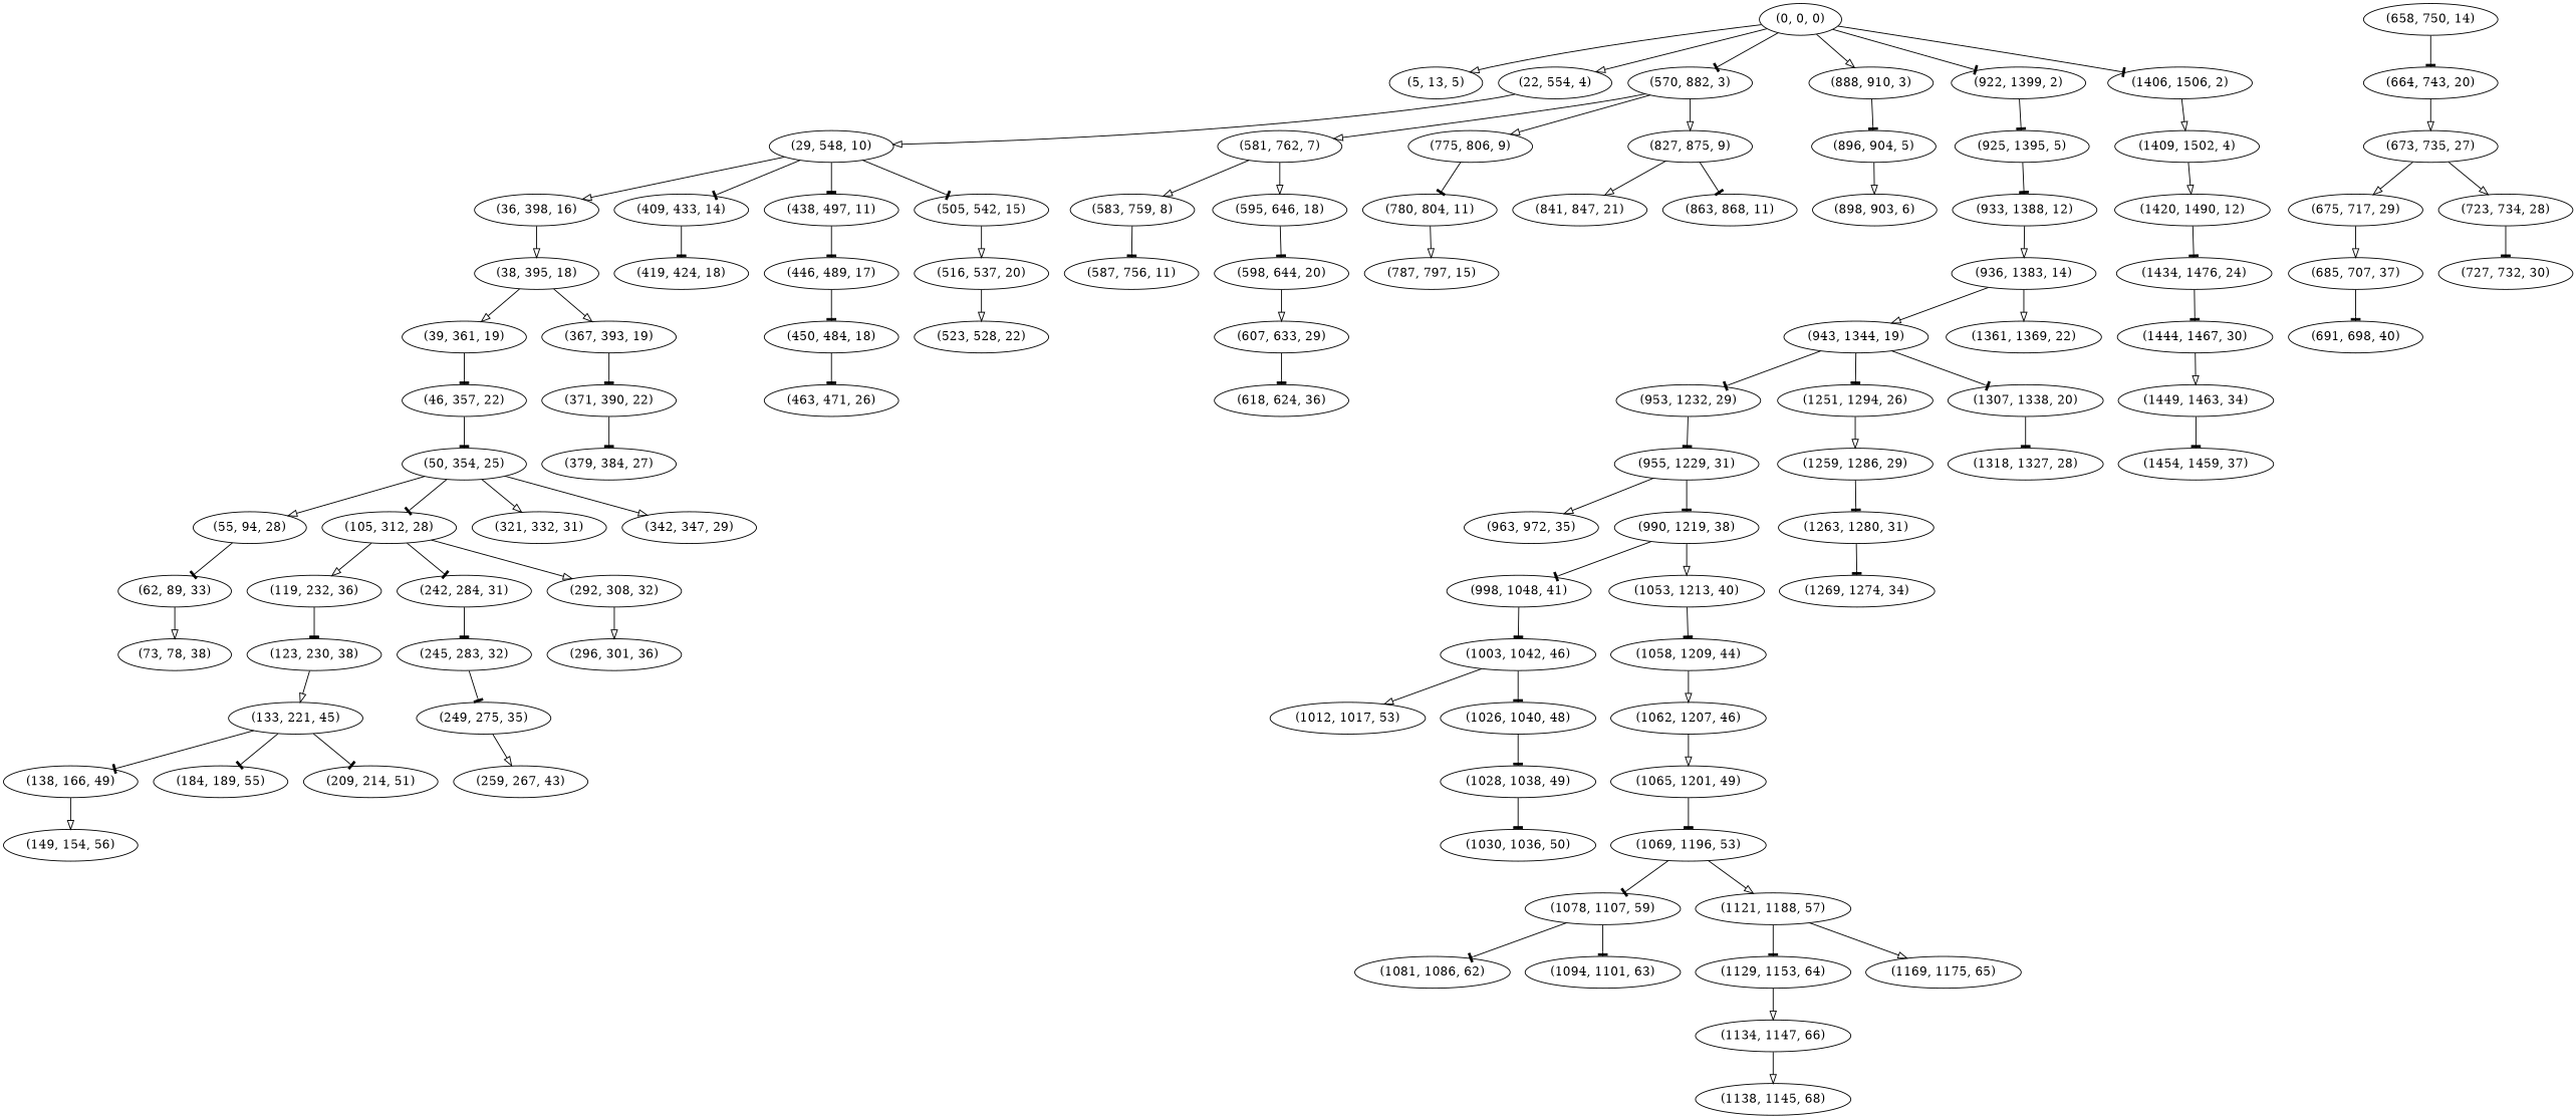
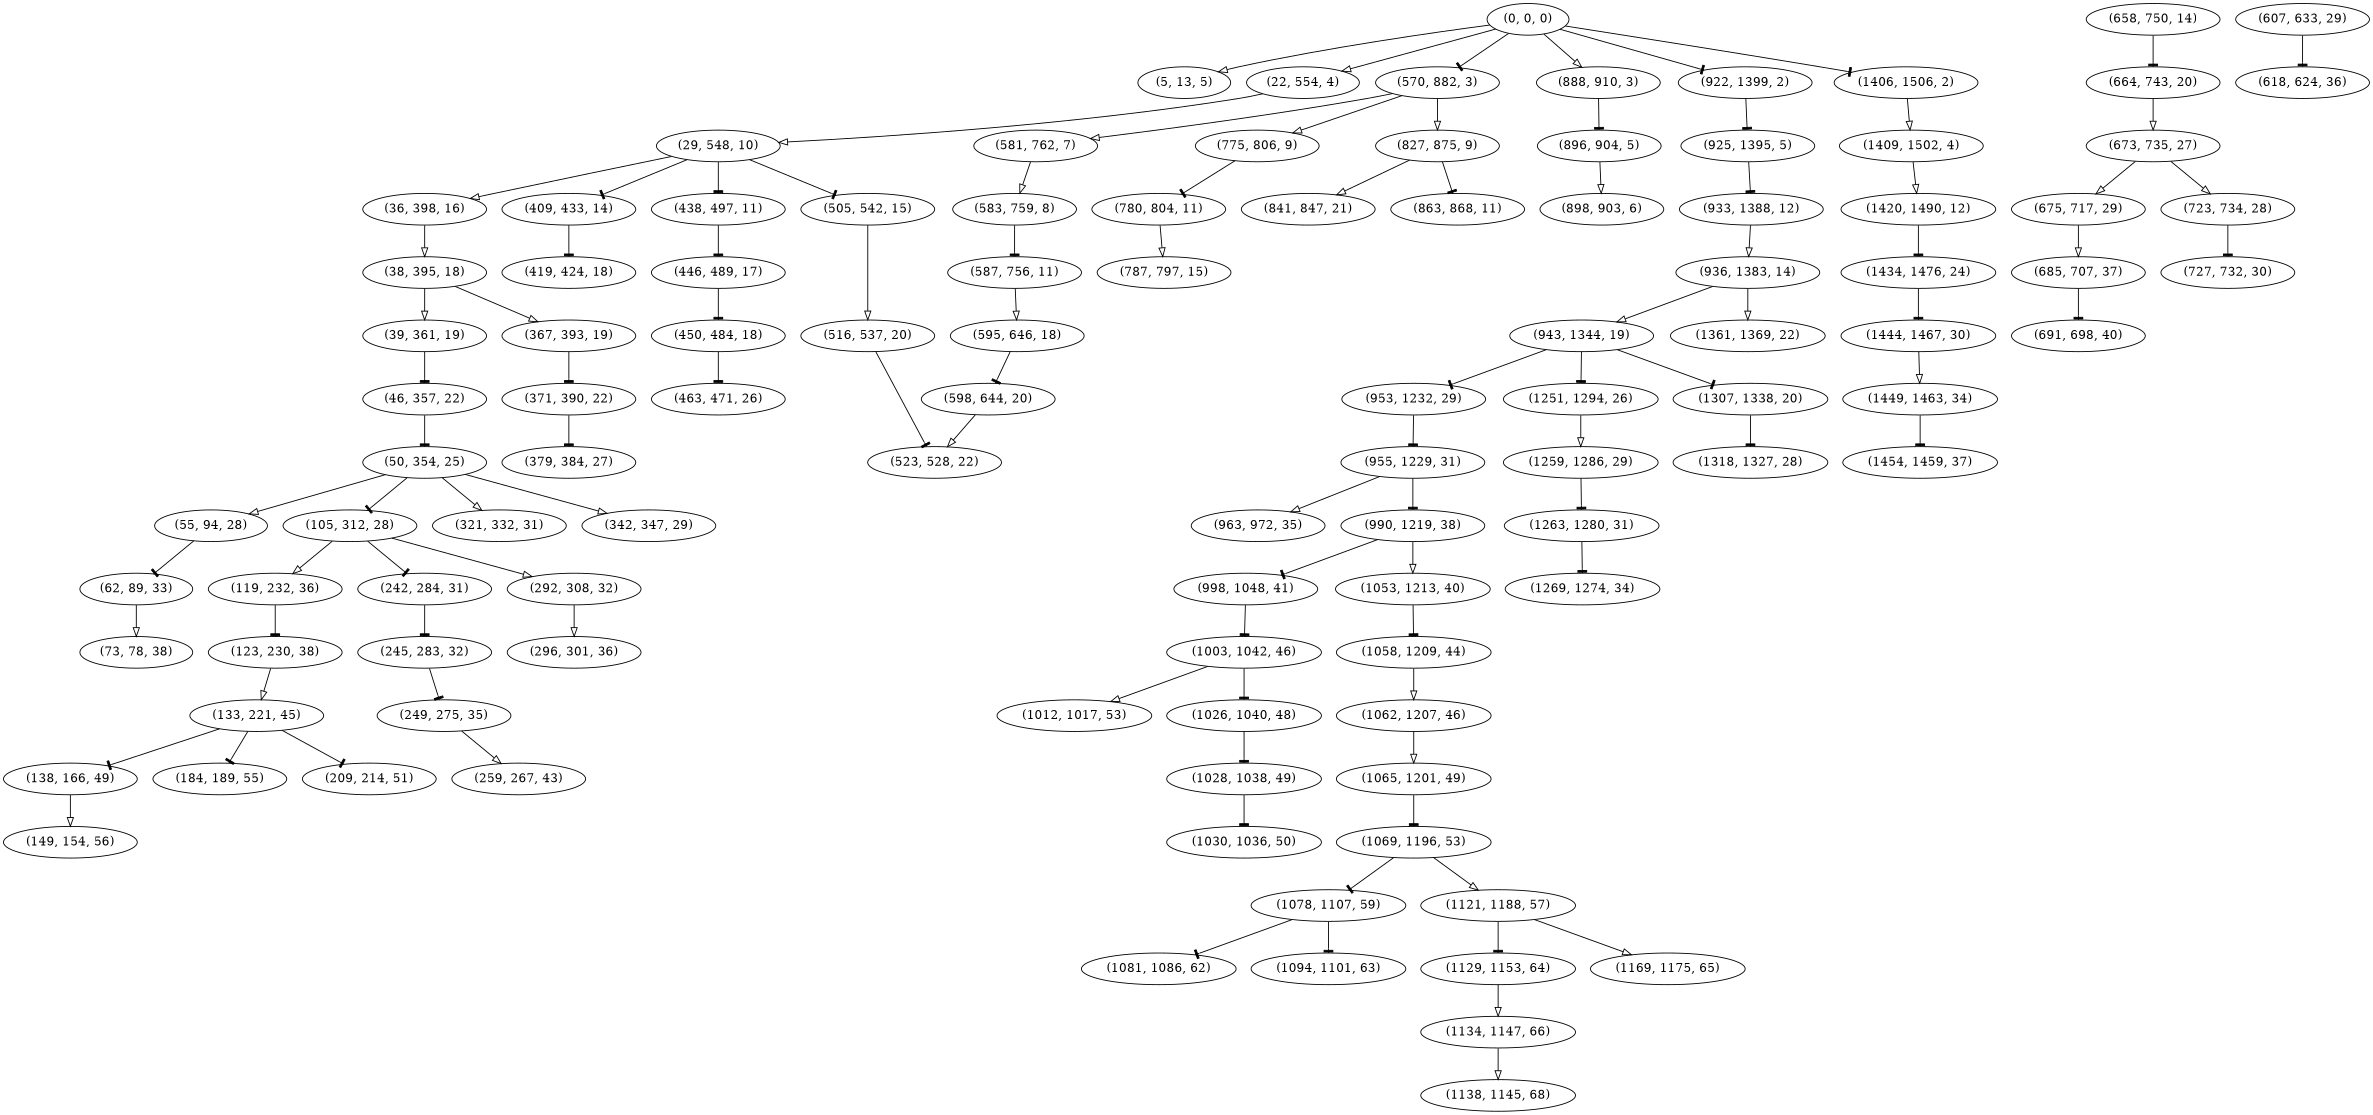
  digraph {
    edge [arrowhead=tee]
    "(0, 0, 0)"
    "(5, 13, 5)"
    "(22, 554, 4)"
    "(570, 882, 3)"
    "(888, 910, 3)"
    "(922, 1399, 2)"
    "(1406, 1506, 2)"
    "(29, 548, 10)"
    "(581, 762, 7)"
    "(775, 806, 9)"
    "(827, 875, 9)"
    "(896, 904, 5)"
    "(925, 1395, 5)"
    "(1409, 1502, 4)"
    "(36, 398, 16)"
    "(409, 433, 14)"
    "(438, 497, 11)"
    "(505, 542, 15)"
    "(38, 395, 18)"
    "(419, 424, 18)"
    "(446, 489, 17)"
    "(516, 537, 20)"
    "(39, 361, 19)"
    "(367, 393, 19)"
    "(46, 357, 22)"
    "(371, 390, 22)"
    "(50, 354, 25)"
    "(55, 94, 28)"
    "(105, 312, 28)"
    "(321, 332, 31)"
    "(342, 347, 29)"
    "(62, 89, 33)"
    "(119, 232, 36)"
    "(242, 284, 31)"
    "(292, 308, 32)"
    "(73, 78, 38)"
    "(123, 230, 38)"
    "(245, 283, 32)"
    "(296, 301, 36)"
    "(133, 221, 45)"
    "(138, 166, 49)"
    "(184, 189, 55)"
    "(209, 214, 51)"
    "(149, 154, 56)"
    "(249, 275, 35)"
    "(259, 267, 43)"
    "(379, 384, 27)"
    "(450, 484, 18)"
    "(463, 471, 26)"
    "(523, 528, 22)"
    "(583, 759, 8)"
    "(780, 804, 11)"
    "(841, 847, 21)"
    "(863, 868, 11)"
    "(587, 756, 11)"
    "(595, 646, 18)"
    "(598, 644, 20)"
    "(658, 750, 14)"
    "(664, 743, 20)"
    "(607, 633, 29)"
    "(618, 624, 36)"
    "(673, 735, 27)"
    "(675, 717, 29)"
    "(723, 734, 28)"
    "(685, 707, 37)"
    "(727, 732, 30)"
    "(691, 698, 40)"
    "(787, 797, 15)"
    "(898, 903, 6)"
    "(933, 1388, 12)"
    "(936, 1383, 14)"
    "(943, 1344, 19)"
    "(1361, 1369, 22)"
    "(953, 1232, 29)"
    "(1251, 1294, 26)"
    "(1307, 1338, 20)"
    "(955, 1229, 31)"
    "(1259, 1286, 29)"
    "(1318, 1327, 28)"
    "(963, 972, 35)"
    "(990, 1219, 38)"
    "(998, 1048, 41)"
    "(1053, 1213, 40)"
    "(1003, 1042, 46)"
    "(1058, 1209, 44)"
    "(1012, 1017, 53)"
    "(1026, 1040, 48)"
    "(1028, 1038, 49)"
    "(1030, 1036, 50)"
    "(1062, 1207, 46)"
    "(1065, 1201, 49)"
    "(1069, 1196, 53)"
    "(1078, 1107, 59)"
    "(1121, 1188, 57)"
    "(1081, 1086, 62)"
    "(1094, 1101, 63)"
    "(1129, 1153, 64)"
    "(1169, 1175, 65)"
    "(1134, 1147, 66)"
    "(1138, 1145, 68)"
    "(1263, 1280, 31)"
    "(1269, 1274, 34)"
    "(1420, 1490, 12)"
    "(1434, 1476, 24)"
    "(1444, 1467, 30)"
    "(1449, 1463, 34)"
    "(1454, 1459, 37)"
    "(0, 0, 0)" -> "(5, 13, 5)" [arrowhead=onormal]
    "(0, 0, 0)" -> "(22, 554, 4)" [arrowhead=onormal]
    "(0, 0, 0)" -> "(570, 882, 3)"
    "(0, 0, 0)" -> "(888, 910, 3)" [arrowhead=onormal]
    "(0, 0, 0)" -> "(922, 1399, 2)"
    "(0, 0, 0)" -> "(1406, 1506, 2)"
    "(22, 554, 4)" -> "(29, 548, 10)" [arrowhead=onormal]
    "(570, 882, 3)" -> "(581, 762, 7)" [arrowhead=onormal]
    "(570, 882, 3)" -> "(775, 806, 9)" [arrowhead=onormal]
    "(570, 882, 3)" -> "(827, 875, 9)" [arrowhead=onormal]
    "(888, 910, 3)" -> "(896, 904, 5)"
    "(922, 1399, 2)" -> "(925, 1395, 5)"
    "(1406, 1506, 2)" -> "(1409, 1502, 4)" [arrowhead=onormal]
    "(29, 548, 10)" -> "(36, 398, 16)" [arrowhead=onormal]
    "(29, 548, 10)" -> "(409, 433, 14)"
    "(29, 548, 10)" -> "(438, 497, 11)"
    "(29, 548, 10)" -> "(505, 542, 15)"
    "(581, 762, 7)" -> "(583, 759, 8)" [arrowhead=onormal]
    "(775, 806, 9)" -> "(780, 804, 11)"
    "(827, 875, 9)" -> "(841, 847, 21)" [arrowhead=onormal]
    "(827, 875, 9)" -> "(863, 868, 11)"
    "(896, 904, 5)" -> "(898, 903, 6)" [arrowhead=onormal]
    "(925, 1395, 5)" -> "(933, 1388, 12)"
    "(1409, 1502, 4)" -> "(1420, 1490, 12)" [arrowhead=onormal]
    "(36, 398, 16)" -> "(38, 395, 18)" [arrowhead=onormal]
    "(409, 433, 14)" -> "(419, 424, 18)"
    "(438, 497, 11)" -> "(446, 489, 17)"
    "(505, 542, 15)" -> "(516, 537, 20)" [arrowhead=onormal]
    "(38, 395, 18)" -> "(39, 361, 19)" [arrowhead=onormal]
    "(38, 395, 18)" -> "(367, 393, 19)" [arrowhead=onormal]
    "(446, 489, 17)" -> "(450, 484, 18)"
-   "(516, 537, 20)" -> "(523, 528, 22)" [arrowhead=onormal]
+   "(516, 537, 20)" -> "(523, 528, 22)"
    "(39, 361, 19)" -> "(46, 357, 22)"
    "(367, 393, 19)" -> "(371, 390, 22)"
    "(46, 357, 22)" -> "(50, 354, 25)"
    "(371, 390, 22)" -> "(379, 384, 27)"
    "(50, 354, 25)" -> "(55, 94, 28)" [arrowhead=onormal]
    "(50, 354, 25)" -> "(105, 312, 28)"
    "(50, 354, 25)" -> "(321, 332, 31)" [arrowhead=onormal]
    "(50, 354, 25)" -> "(342, 347, 29)" [arrowhead=onormal]
    "(55, 94, 28)" -> "(62, 89, 33)"
    "(105, 312, 28)" -> "(119, 232, 36)" [arrowhead=onormal]
    "(105, 312, 28)" -> "(242, 284, 31)"
    "(105, 312, 28)" -> "(292, 308, 32)" [arrowhead=onormal]
    "(62, 89, 33)" -> "(73, 78, 38)" [arrowhead=onormal]
    "(119, 232, 36)" -> "(123, 230, 38)"
    "(242, 284, 31)" -> "(245, 283, 32)"
    "(292, 308, 32)" -> "(296, 301, 36)" [arrowhead=onormal]
    "(123, 230, 38)" -> "(133, 221, 45)" [arrowhead=onormal]
    "(245, 283, 32)" -> "(249, 275, 35)"
    "(133, 221, 45)" -> "(138, 166, 49)"
    "(133, 221, 45)" -> "(184, 189, 55)"
    "(133, 221, 45)" -> "(209, 214, 51)"
    "(138, 166, 49)" -> "(149, 154, 56)" [arrowhead=onormal]
    "(249, 275, 35)" -> "(259, 267, 43)" [arrowhead=onormal]
    "(450, 484, 18)" -> "(463, 471, 26)"
    "(583, 759, 8)" -> "(587, 756, 11)"
    "(780, 804, 11)" -> "(787, 797, 15)" [arrowhead=onormal]
-   "(581, 762, 7)" -> "(595, 646, 18)" [arrowhead=onormal]
+   "(587, 756, 11)" -> "(595, 646, 18)" [arrowhead=onormal]
    "(595, 646, 18)" -> "(598, 644, 20)"
-   "(598, 644, 20)" -> "(607, 633, 29)" [arrowhead=onormal]
+   "(598, 644, 20)" -> "(523, 528, 22)" [arrowhead=onormal]
    "(658, 750, 14)" -> "(664, 743, 20)"
    "(664, 743, 20)" -> "(673, 735, 27)" [arrowhead=onormal]
    "(607, 633, 29)" -> "(618, 624, 36)"
    "(673, 735, 27)" -> "(675, 717, 29)" [arrowhead=onormal]
    "(673, 735, 27)" -> "(723, 734, 28)" [arrowhead=onormal]
    "(675, 717, 29)" -> "(685, 707, 37)" [arrowhead=onormal]
    "(723, 734, 28)" -> "(727, 732, 30)"
    "(685, 707, 37)" -> "(691, 698, 40)"
    "(933, 1388, 12)" -> "(936, 1383, 14)" [arrowhead=onormal]
    "(936, 1383, 14)" -> "(943, 1344, 19)" [arrowhead=onormal]
    "(936, 1383, 14)" -> "(1361, 1369, 22)" [arrowhead=onormal]
    "(943, 1344, 19)" -> "(953, 1232, 29)"
    "(943, 1344, 19)" -> "(1251, 1294, 26)"
    "(943, 1344, 19)" -> "(1307, 1338, 20)"
    "(953, 1232, 29)" -> "(955, 1229, 31)"
    "(1251, 1294, 26)" -> "(1259, 1286, 29)" [arrowhead=onormal]
    "(1307, 1338, 20)" -> "(1318, 1327, 28)"
    "(955, 1229, 31)" -> "(963, 972, 35)" [arrowhead=onormal]
    "(955, 1229, 31)" -> "(990, 1219, 38)"
    "(1259, 1286, 29)" -> "(1263, 1280, 31)"
    "(990, 1219, 38)" -> "(998, 1048, 41)"
    "(990, 1219, 38)" -> "(1053, 1213, 40)" [arrowhead=onormal]
    "(998, 1048, 41)" -> "(1003, 1042, 46)"
    "(1053, 1213, 40)" -> "(1058, 1209, 44)"
    "(1003, 1042, 46)" -> "(1012, 1017, 53)" [arrowhead=onormal]
    "(1003, 1042, 46)" -> "(1026, 1040, 48)"
    "(1058, 1209, 44)" -> "(1062, 1207, 46)" [arrowhead=onormal]
    "(1026, 1040, 48)" -> "(1028, 1038, 49)"
    "(1028, 1038, 49)" -> "(1030, 1036, 50)"
    "(1062, 1207, 46)" -> "(1065, 1201, 49)" [arrowhead=onormal]
    "(1065, 1201, 49)" -> "(1069, 1196, 53)"
    "(1069, 1196, 53)" -> "(1078, 1107, 59)"
    "(1069, 1196, 53)" -> "(1121, 1188, 57)" [arrowhead=onormal]
    "(1078, 1107, 59)" -> "(1081, 1086, 62)"
    "(1078, 1107, 59)" -> "(1094, 1101, 63)"
    "(1121, 1188, 57)" -> "(1129, 1153, 64)"
    "(1121, 1188, 57)" -> "(1169, 1175, 65)" [arrowhead=onormal]
    "(1129, 1153, 64)" -> "(1134, 1147, 66)" [arrowhead=onormal]
    "(1134, 1147, 66)" -> "(1138, 1145, 68)" [arrowhead=onormal]
    "(1263, 1280, 31)" -> "(1269, 1274, 34)"
    "(1420, 1490, 12)" -> "(1434, 1476, 24)"
    "(1434, 1476, 24)" -> "(1444, 1467, 30)"
    "(1444, 1467, 30)" -> "(1449, 1463, 34)" [arrowhead=onormal]
    "(1449, 1463, 34)" -> "(1454, 1459, 37)"
  }
